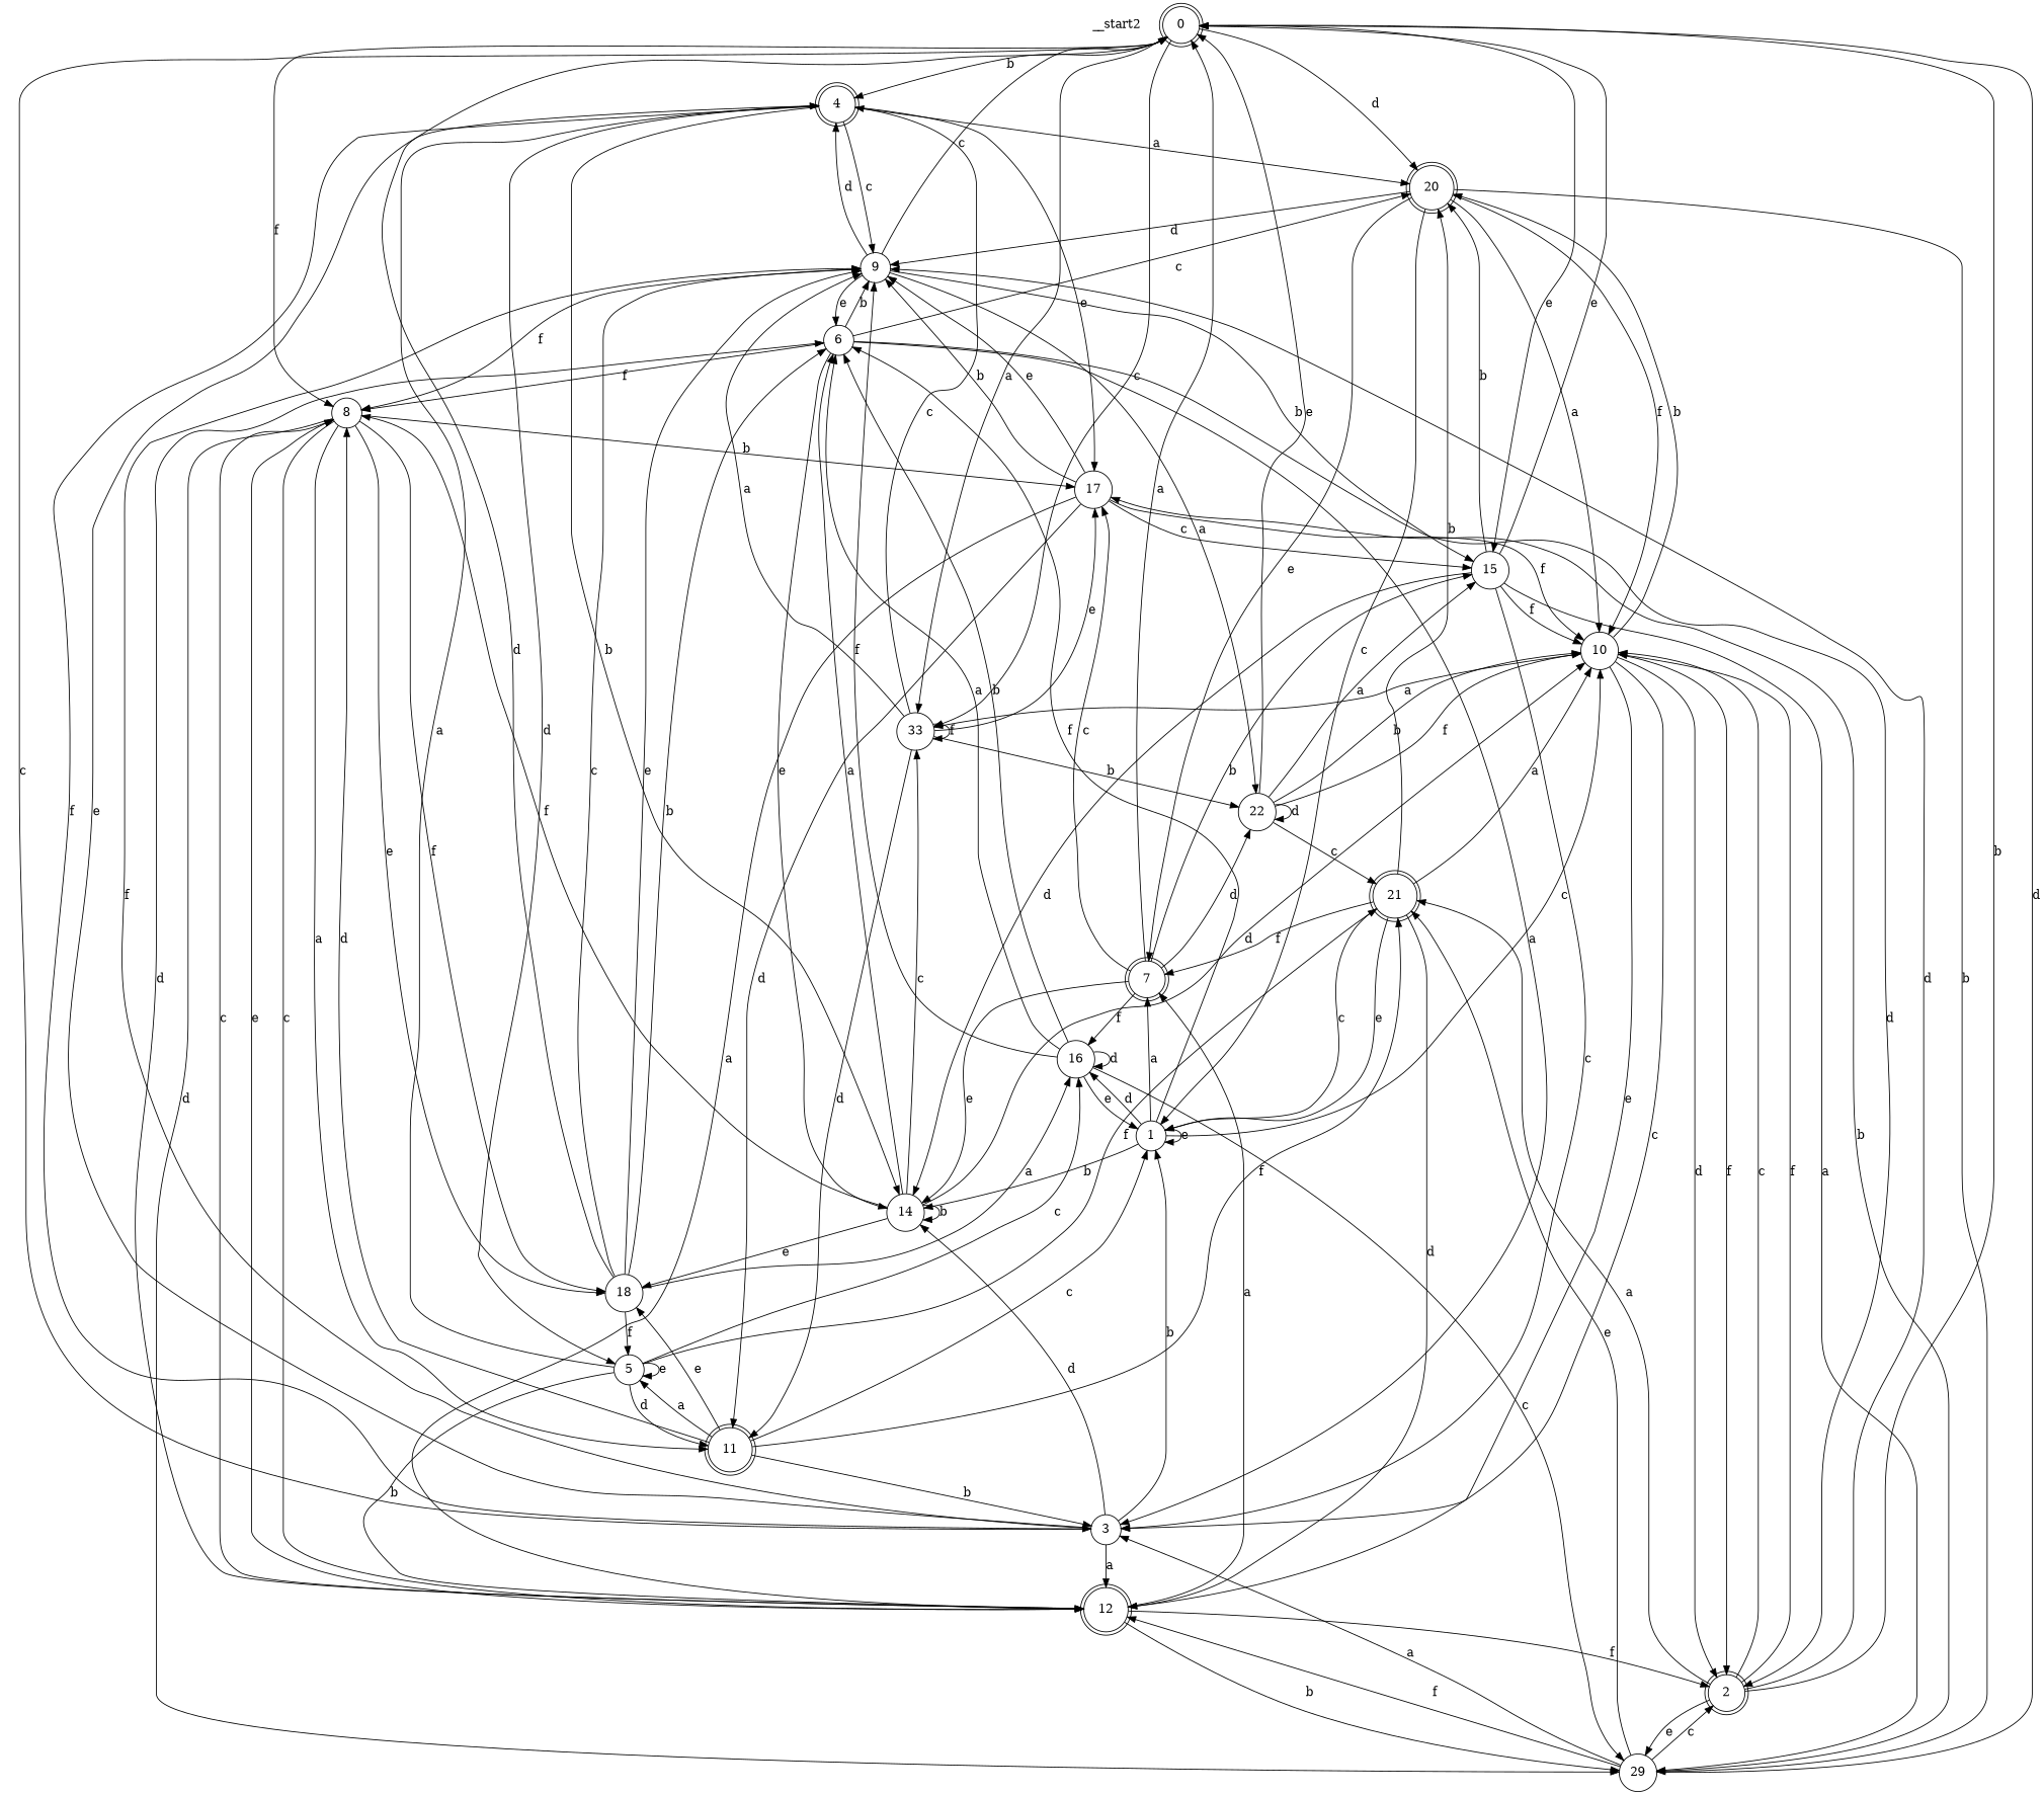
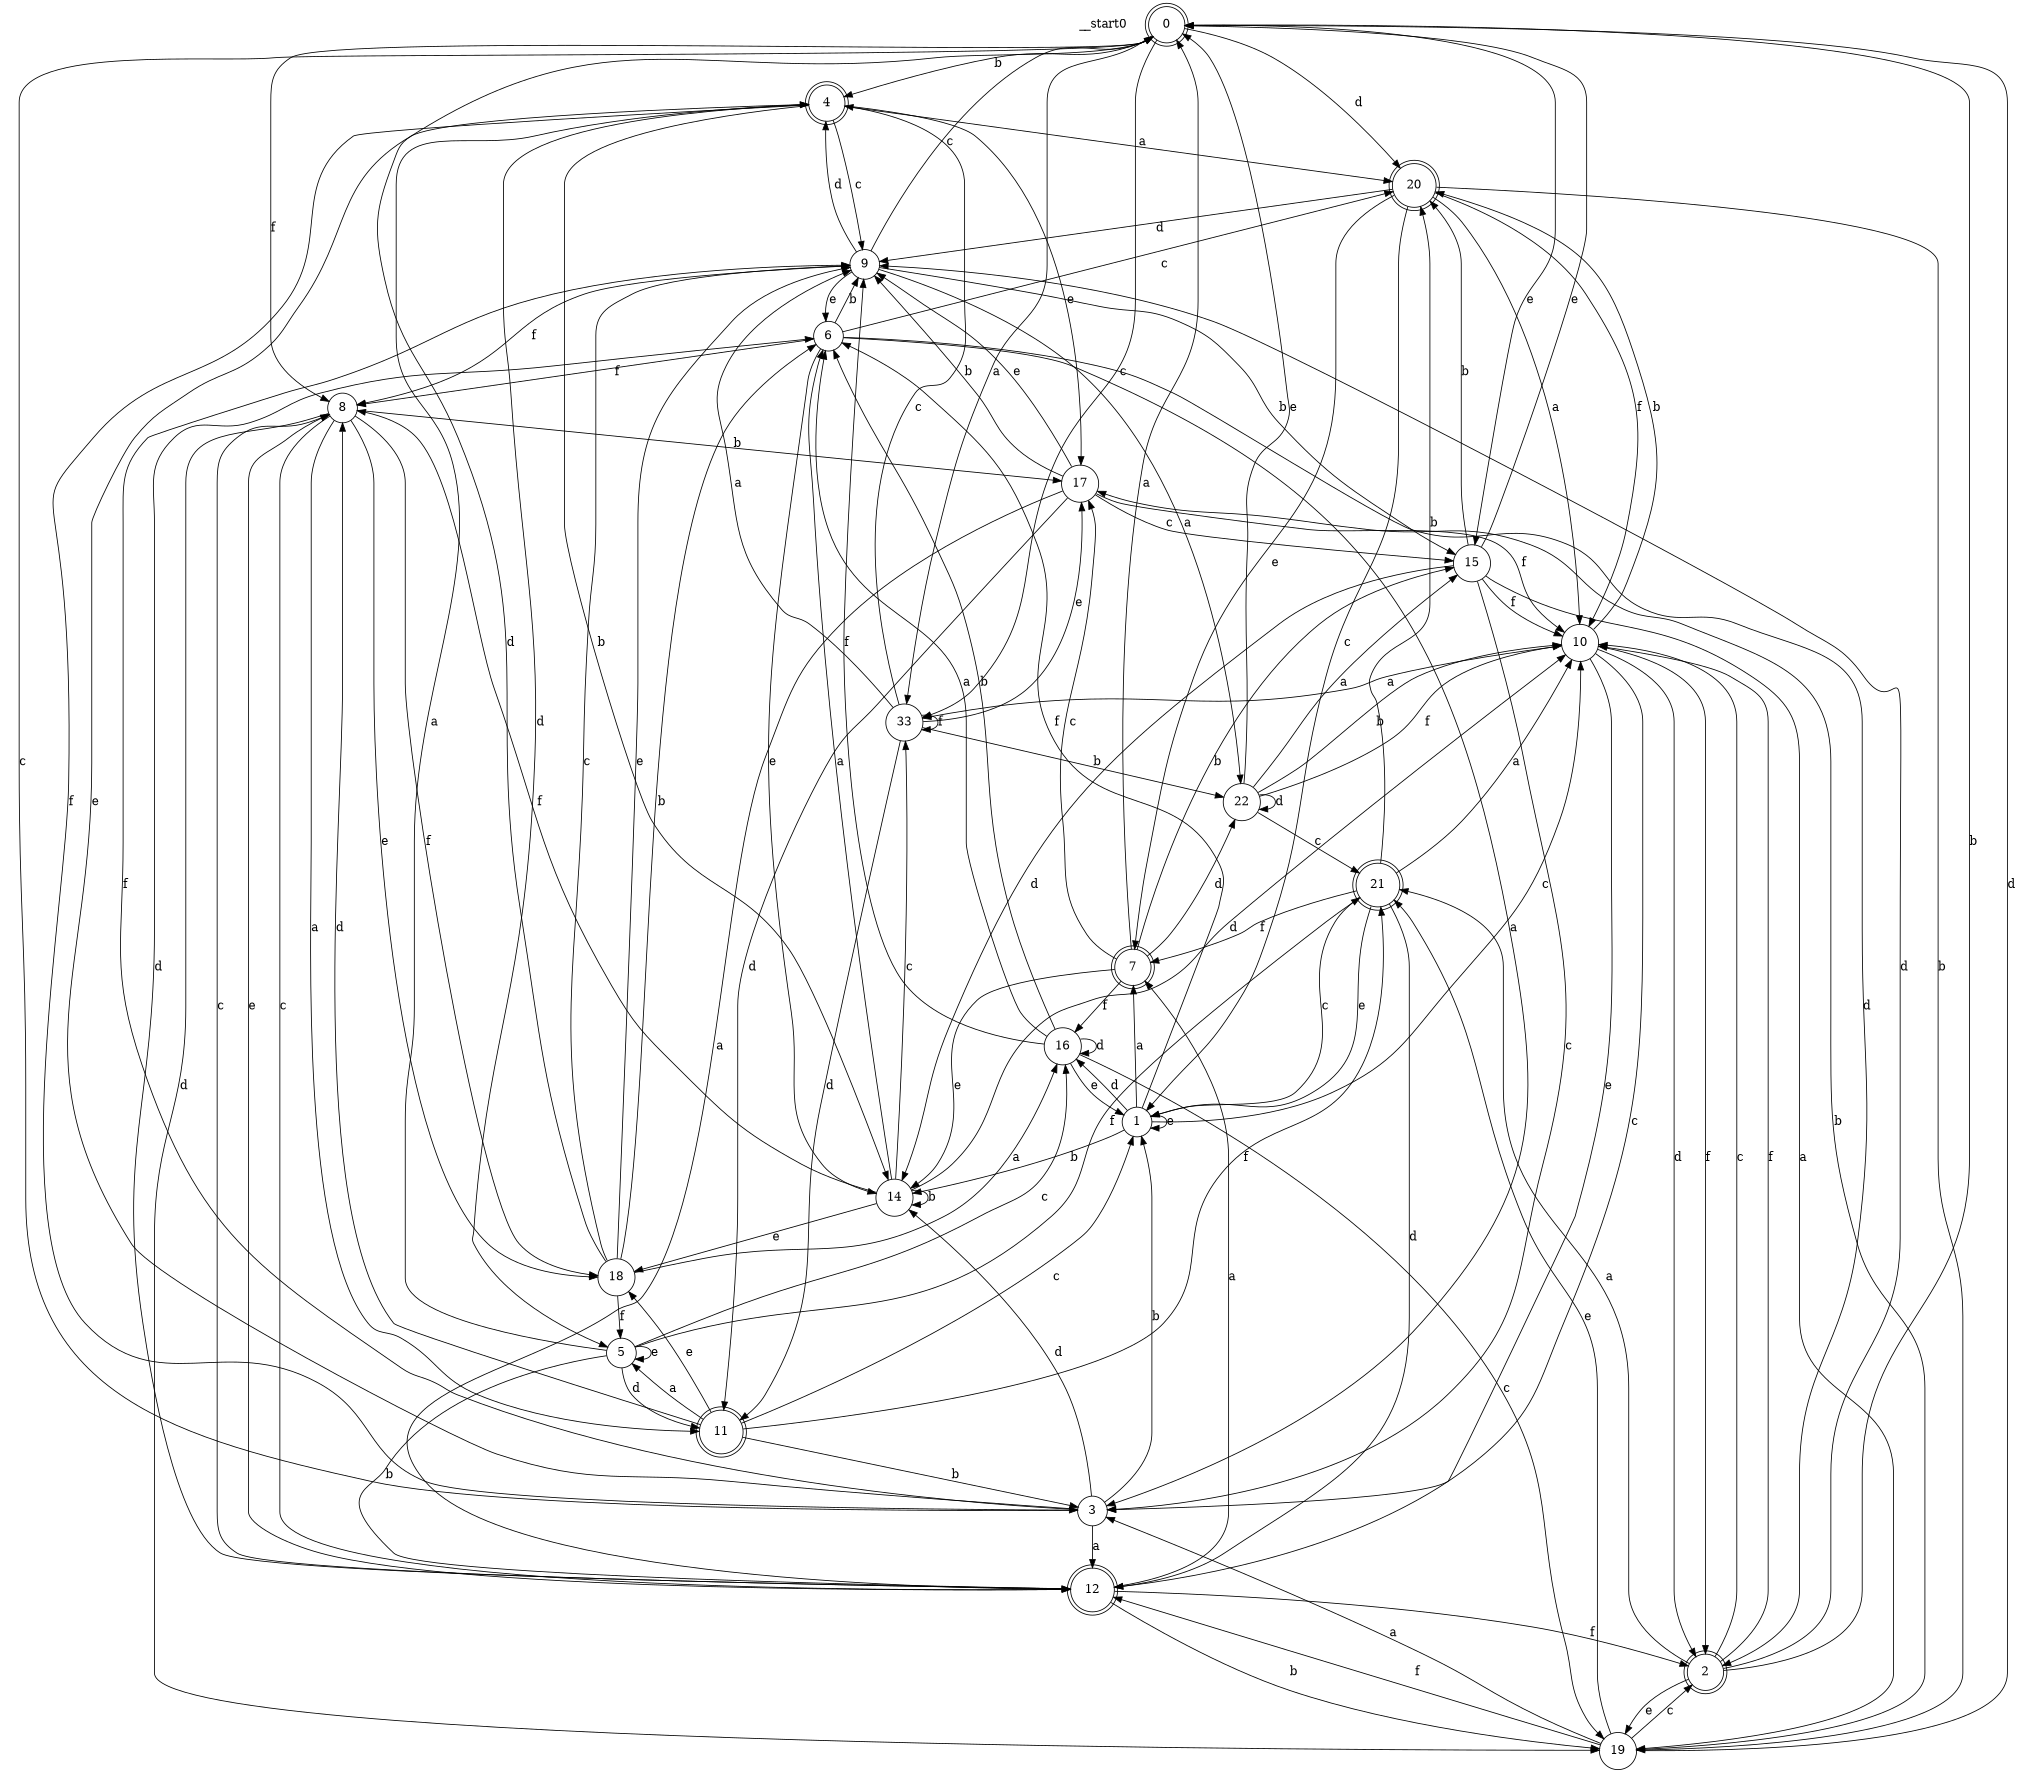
  digraph {
    rankdir=TB
    node [shape=circle color=black fillcolor=white style=filled]
-   __start0 [shape=none label=__start2 color="" fillcolor="" style=""]
+   __start0 [shape=none color="" fillcolor="" style=""]
    n2 [label=0 shape=doublecircle style="rounded,filled"]
    n3 [label=4 shape=doublecircle style="rounded,filled"]
    n4 [label=8]
    n5 [label=33]
    n6 [label=15]
    n7 [label=20 shape=doublecircle style="rounded,filled"]
    n8 [label=14]
    n9 [label=9]
    n10 [label=3]
    n11 [label=5]
    n12 [label=17]
-   n13 [label=29]
+   n13 [label=19]
    n14 [label=12 shape=doublecircle style="rounded,filled"]
    n15 [label=11 shape=doublecircle style="rounded,filled"]
    n16 [label=18]
    n17 [label=22]
    n18 [label=10]
    n19 [label=1]
    n20 [label=7 shape=doublecircle style="rounded,filled"]
    n21 [label=6]
    n22 [label=16]
    n23 [label=2 shape=doublecircle style="rounded,filled"]
    n24 [label=21 shape=doublecircle style="rounded,filled"]
    n2 -> n3 [label=b]
    n2 -> n4 [label=f]
    n2 -> n5 [label=a]
    n2 -> n5 [label=c]
    n2 -> n6 [label=e]
    n2 -> n7 [label=d]
    n3 -> n7 [label=a]
    n3 -> n8 [label=b]
    n3 -> n9 [label=c]
    n3 -> n10 [label=f]
    n3 -> n11 [label=d]
    n3 -> n12 [label=e]
    n4 -> n12 [label=b]
    n4 -> n13 [label=d]
    n4 -> n14 [label=c]
    n4 -> n15 [label=a]
    n4 -> n16 [label=e]
    n4 -> n16 [label=f]
    n5 -> n3 [label=c]
    n5 -> n5 [label=f]
    n5 -> n9 [label=a]
    n5 -> n12 [label=e]
    n5 -> n15 [label=d]
    n5 -> n17 [label=b]
    n6 -> n2 [label=e]
    n6 -> n7 [label=b]
    n6 -> n8 [label=d]
    n6 -> n10 [label=c]
    n6 -> n13 [label=a]
    n6 -> n18 [label=f]
    n7 -> n9 [label=d]
    n7 -> n13 [label=b]
    n7 -> n18 [label=a]
    n7 -> n18 [label=f]
    n7 -> n19 [label=c]
    n7 -> n20 [label=e]
    n8 -> n4 [label=f]
    n8 -> n5 [label=c]
    n8 -> n8 [label=b]
    n8 -> n16 [label=e]
    n8 -> n18 [label=d]
    n8 -> n21 [label=a]
    n9 -> n2 [label=c]
    n9 -> n3 [label=d]
    n9 -> n4 [label=f]
    n9 -> n6 [label=b]
    n9 -> n17 [label=a]
    n9 -> n21 [label=e]
    n10 -> n2 [label=c]
    n10 -> n3 [label=e]
    n10 -> n8 [label=d]
    n10 -> n9 [label=f]
    n10 -> n14 [label=a]
    n10 -> n19 [label=b]
    n11 -> n3 [label=a]
    n11 -> n11 [label=e]
    n11 -> n14 [label=b]
    n11 -> n15 [label=d]
    n11 -> n22 [label=c]
    n11 -> n24 [label=f]
    n12 -> n6 [label=c]
    n12 -> n9 [label=b]
    n12 -> n9 [label=e]
    n12 -> n14 [label=a]
    n12 -> n15 [label=d]
    n12 -> n18 [label=f]
    n13 -> n2 [label=d]
    n13 -> n10 [label=a]
    n13 -> n12 [label=b]
    n13 -> n14 [label=f]
    n13 -> n23 [label=c]
    n13 -> n24 [label=e]
    n14 -> n4 [label=c]
    n14 -> n4 [label=e]
    n14 -> n13 [label=b]
    n14 -> n20 [label=a]
    n14 -> n21 [label=d]
    n14 -> n23 [label=f]
    n15 -> n4 [label=d]
    n15 -> n10 [label=b]
    n15 -> n11 [label=a]
    n15 -> n16 [label=e]
    n15 -> n19 [label=c]
    n15 -> n24 [label=f]
    n16 -> n2 [label=d]
    n16 -> n9 [label=c]
    n16 -> n9 [label=e]
    n16 -> n11 [label=f]
    n16 -> n21 [label=b]
    n16 -> n22 [label=a]
    n17 -> n2 [label=e]
    n17 -> n6 [label=a]
    n17 -> n17 [label=d]
    n17 -> n18 [label=b]
    n17 -> n18 [label=f]
    n17 -> n24 [label=c]
    n18 -> n5 [label=a]
    n18 -> n7 [label=b]
    n18 -> n10 [label=e]
    n18 -> n14 [label=c]
    n18 -> n23 [label=d]
    n18 -> n23 [label=f]
    n19 -> n8 [label=b]
    n19 -> n18 [label=c]
    n19 -> n19 [label=e]
    n19 -> n20 [label=a]
    n19 -> n21 [label=f]
    n19 -> n22 [label=d]
    n20 -> n2 [label=a]
    n20 -> n6 [label=b]
    n20 -> n8 [label=e]
    n20 -> n12 [label=c]
    n20 -> n17 [label=d]
    n20 -> n22 [label=f]
    n21 -> n4 [label=f]
    n21 -> n7 [label=c]
    n21 -> n8 [label=e]
    n21 -> n9 [label=b]
    n21 -> n10 [label=a]
    n21 -> n23 [label=d]
    n22 -> n9 [label=f]
    n22 -> n13 [label=c]
    n22 -> n19 [label=e]
    n22 -> n21 [label=a]
    n22 -> n21 [label=b]
    n22 -> n22 [label=d]
    n23 -> n2 [label=b]
    n23 -> n9 [label=d]
    n23 -> n13 [label=e]
    n23 -> n18 [label=c]
    n23 -> n18 [label=f]
    n23 -> n24 [label=a]
    n24 -> n7 [label=b]
    n24 -> n14 [label=d]
    n24 -> n18 [label=a]
    n24 -> n19 [label=c]
    n24 -> n19 [label=e]
    n24 -> n20 [label=f]
  }
